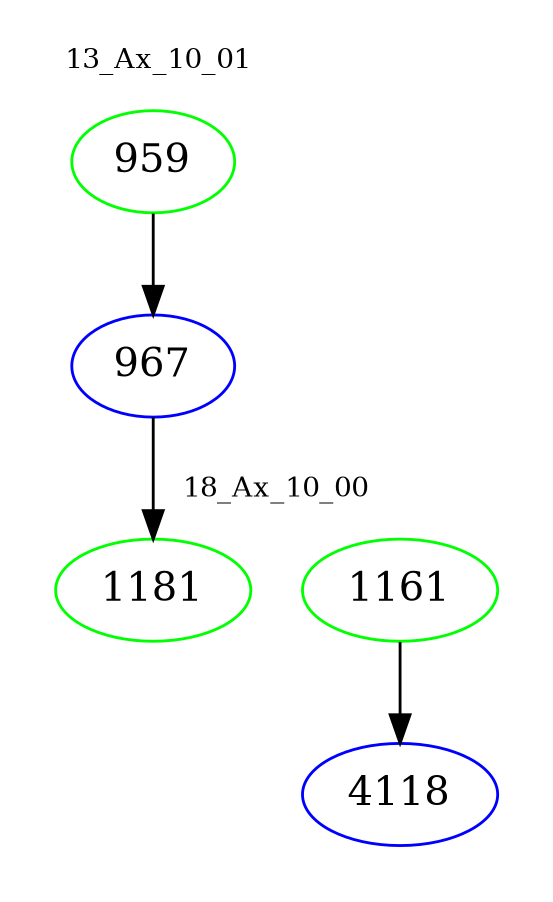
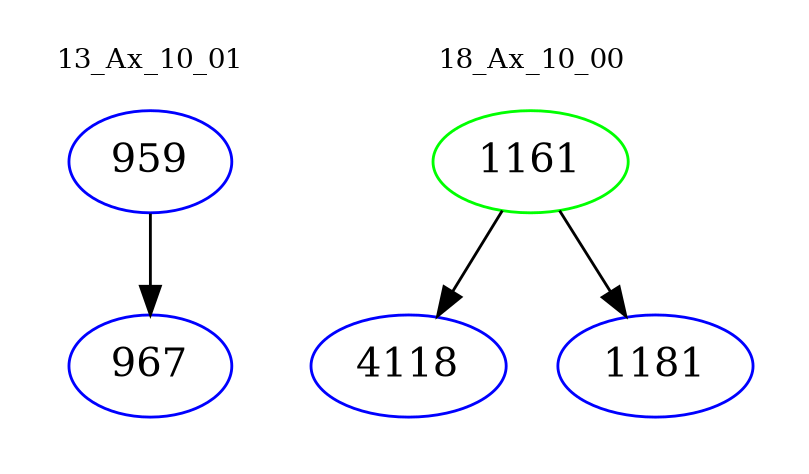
  digraph {
    node [color=blue]
    edge [color=black]
-   n1 [color=green label=959]
+   n1 [label=959]
    n2 [label=967]
    n3 [color=green label=1161]
    n4 [label=4118]
-   n5 [color=green label=1181]
+   n5 [label=1181]
    subgraph cluster_1 {
      color=white
      fontsize=10
      label="13_Ax_10_01"
      n1
      n2
    }
    subgraph cluster_2 {
      color=white
      fontsize=10
      label="18_Ax_10_00"
      n3
      n4
      n5
    }
    n1 -> n2
    n3 -> n4
-   n2 -> n5
+   n3 -> n5
  }
